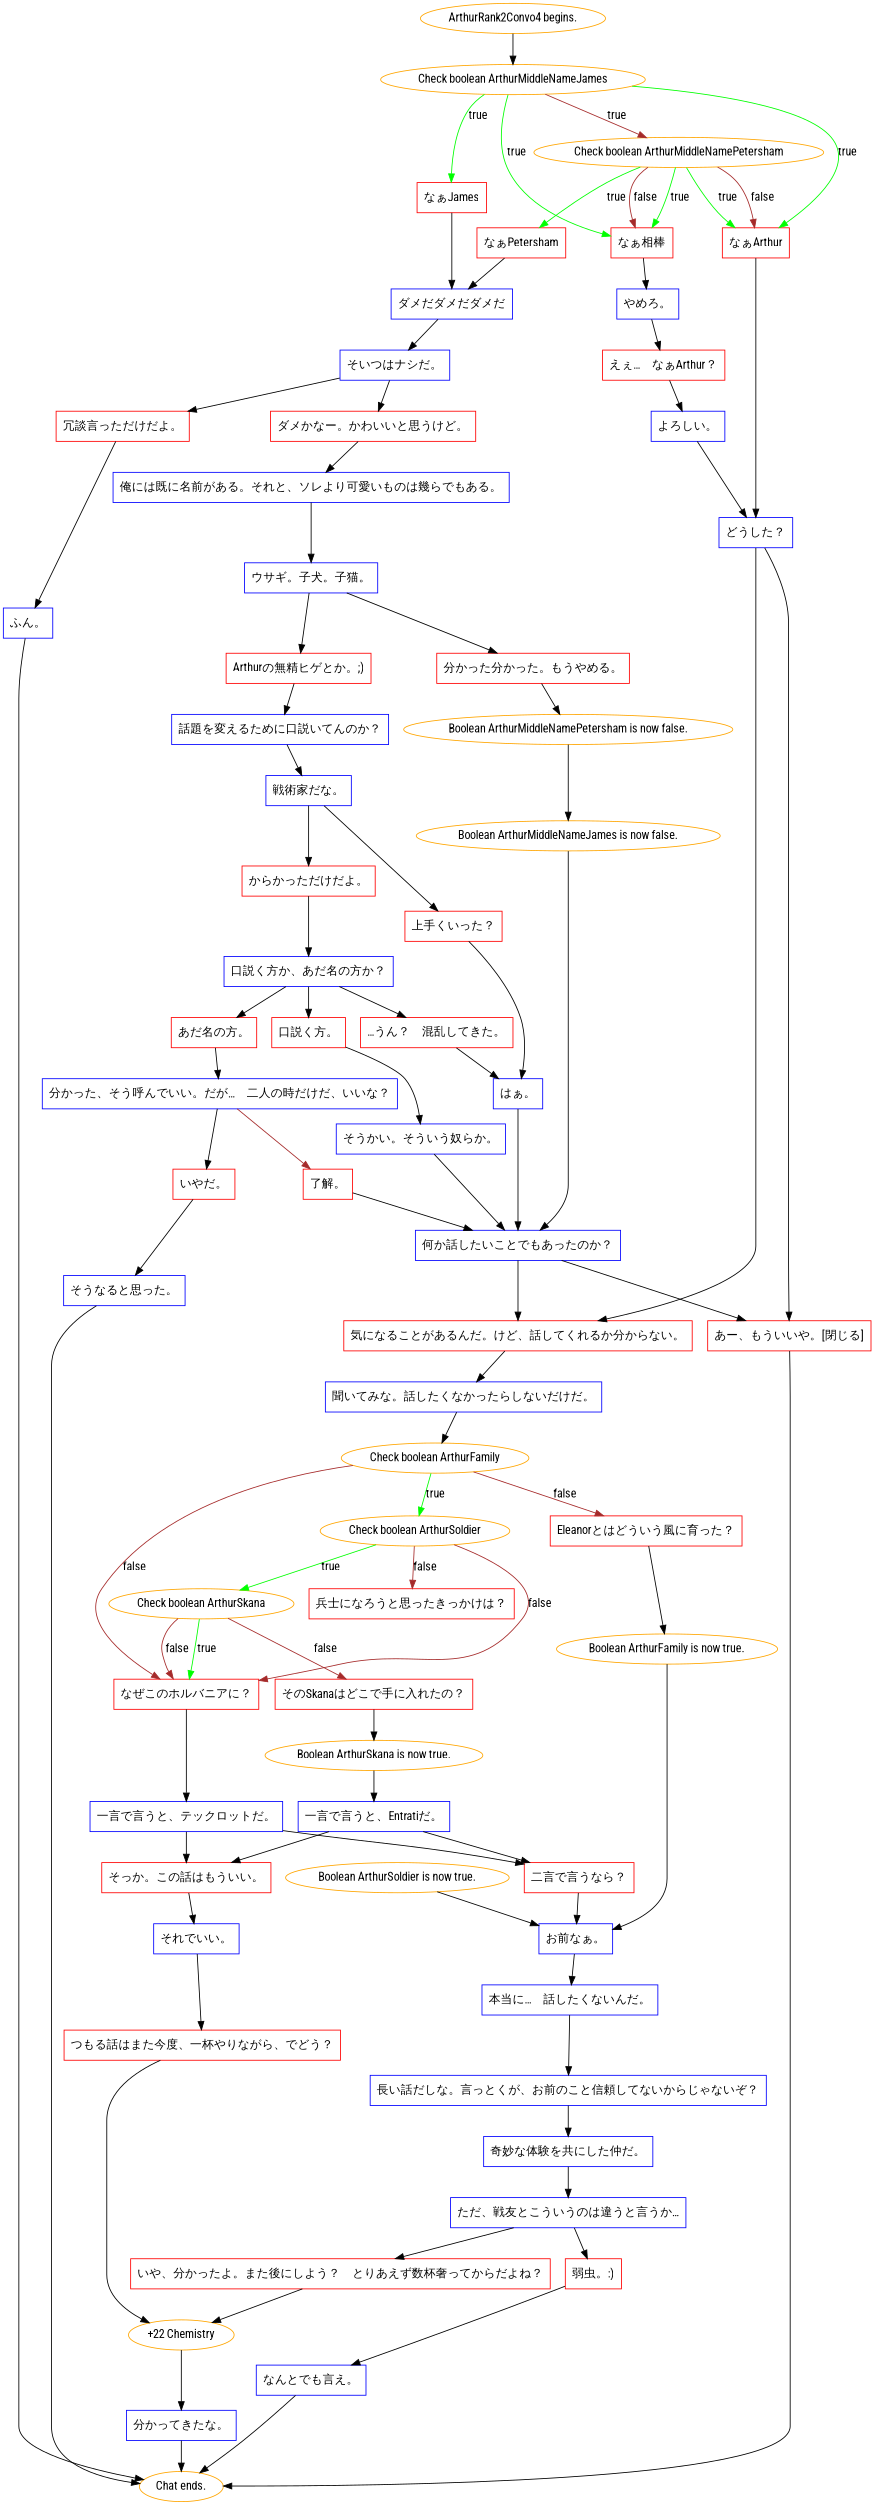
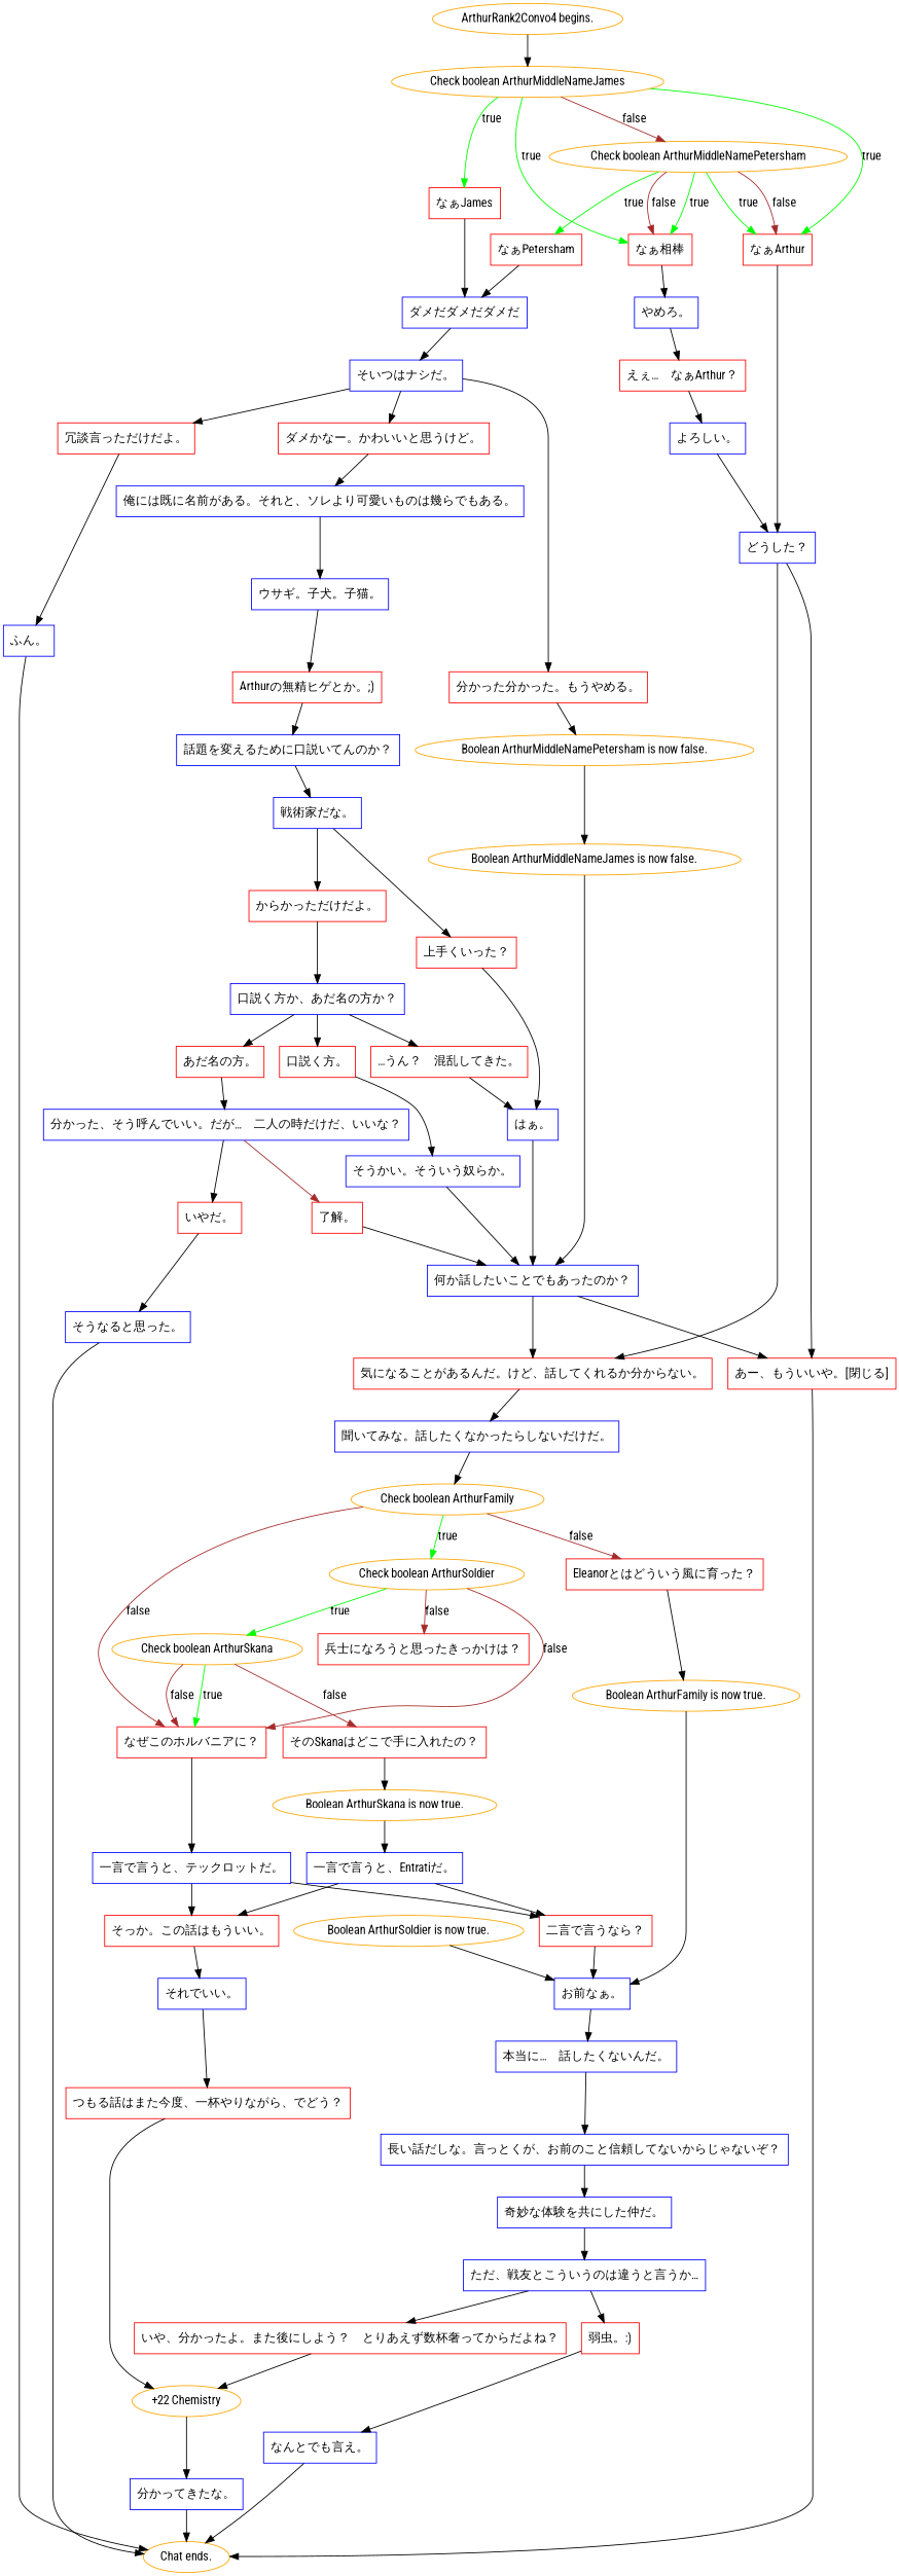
  digraph {
    fontname="Roboto Condensed"
    node [color=red fontname="Roboto Condensed" shape=box]
    edge [fontname="Roboto Condensed"]
    "ArthurRank2Convo4 begins." [color=orange shape=""]
    n2 [color=orange label="Check boolean ArthurMiddleNameJames" shape=""]
    n3 [label="なぁJames"]
    n4 [label="なぁArthur"]
    n5 [label="なぁ相棒"]
    n6 [color=orange label="Check boolean ArthurMiddleNamePetersham" shape=""]
    n7 [color=blue label="ダメだダメだダメだ"]
    n8 [color=blue label="どうした？"]
    n9 [color=blue label="やめろ。"]
    n10 [label="なぁPetersham"]
    n11 [color=blue label="そいつはナシだ。"]
    n12 [label="気になることがあるんだ。けど、話してくれるか分からない。"]
    n13 [label="あー、もういいや。[閉じる]"]
    n14 [label="えぇ…　なぁArthur？"]
    n15 [label="ダメかなー。かわいいと思うけど。"]
    n16 [label="冗談言っただけだよ。"]
    n17 [color=blue label="聞いてみな。話したくなかったらしないだけだ。"]
    "Chat ends." [color=orange shape=""]
    n19 [color=blue label="よろしい。"]
    n20 [color=blue label="俺には既に名前がある。それと、ソレより可愛いものは幾らでもある。"]
    n21 [color=blue label="ふん。"]
    n22 [color=orange label="Check boolean ArthurFamily" shape=""]
    n23 [color=blue label="ウサギ。子犬。子猫。"]
    n24 [color=orange label="Check boolean ArthurSoldier" shape=""]
    n25 [label="Eleanorとはどういう風に育った？"]
    n26 [label="なぜこのホルバニアに？"]
    n27 [label="Arthurの無精ヒゲとか。;)"]
    n28 [label="分かった分かった。もうやめる。"]
    n29 [color=orange label="Check boolean ArthurSkana" shape=""]
    n30 [label="兵士になろうと思ったきっかけは？"]
    n31 [color=orange label="Boolean ArthurFamily is now true." shape=""]
    n32 [color=blue label="一言で言うと、テックロットだ。"]
    n33 [color=blue label="話題を変えるために口説いてんのか？"]
    n34 [color=orange label="Boolean ArthurMiddleNamePetersham is now false." shape=""]
    n35 [label="そのSkanaはどこで手に入れたの？"]
    n36 [color=blue label="お前なぁ。"]
    n37 [label="そっか。この話はもういい。"]
    n38 [label="二言で言うなら？"]
    n39 [color=blue label="戦術家だな。"]
    n40 [color=orange label="Boolean ArthurMiddleNameJames is now false." shape=""]
    n41 [color=orange label="Boolean ArthurSkana is now true." shape=""]
    n42 [color=orange label="Boolean ArthurSoldier is now true." shape=""]
    n43 [color=blue label="本当に…　話したくないんだ。"]
    n44 [color=blue label="それでいい。"]
    n45 [label="上手くいった？"]
    n46 [label="からかっただけだよ。"]
    n47 [color=blue label="何か話したいことでもあったのか？"]
    n48 [color=blue label="一言で言うと、Entratiだ。"]
    n49 [color=blue label="長い話だしな。言っとくが、お前のこと信頼してないからじゃないぞ？"]
    n50 [label="つもる話はまた今度、一杯やりながら、でどう？"]
    n51 [color=blue label="はぁ。"]
    n52 [color=blue label="口説く方か、あだ名の方か？"]
    n53 [color=blue label="奇妙な体験を共にした仲だ。"]
    n54 [color=orange label="+22 Chemistry" shape=""]
    n55 [label="…うん？　混乱してきた。"]
    n56 [label="口説く方。"]
    n57 [label="あだ名の方。"]
    n58 [color=blue label="ただ、戦友とこういうのは違うと言うか…"]
    n59 [color=blue label="分かってきたな。"]
    n60 [color=blue label="そうかい。そういう奴らか。"]
    n61 [color=blue label="分かった、そう呼んでいい。だが…　二人の時だけだ、いいな？"]
    n62 [label="いや、分かったよ。また後にしよう？　とりあえず数杯奢ってからだよね？"]
    n63 [label="弱虫。:)"]
    n64 [label="了解。"]
    n65 [label="いやだ。"]
    n66 [color=blue label="なんとでも言え。"]
    n67 [color=blue label="そうなると思った。"]
    "ArthurRank2Convo4 begins." -> n2
    n2 -> n3 [color=green label=true]
    n2 -> n4 [color=green label=true]
    n2 -> n5 [color=green label=true]
-   n2 -> n6 [color=brown label=true]
+   n2 -> n6 [color=brown label=false]
    n3 -> n7
    n4 -> n8
    n5 -> n9
    n6 -> n4 [color=green label=true]
    n6 -> n4 [color=brown label=false]
    n6 -> n5 [color=green label=true]
    n6 -> n5 [color=brown label=false]
    n6 -> n10 [color=green label=true]
    n7 -> n11
    n8 -> n12
    n8 -> n13
    n9 -> n14
    n10 -> n7
    n11 -> n15
    n11 -> n16
    n12 -> n17
    n13 -> "Chat ends."
    n14 -> n19
    n15 -> n20
    n16 -> n21
    n17 -> n22
    n19 -> n8
    n20 -> n23
    n21 -> "Chat ends."
    n22 -> n24 [color=green label=true]
    n22 -> n25 [color=brown label=false]
    n22 -> n26 [color=brown label=false]
    n23 -> n27
-   n23 -> n28
+   n11 -> n28
    n24 -> n26 [color=brown label=false]
    n24 -> n29 [color=green label=true]
    n24 -> n30 [color=brown label=false]
    n25 -> n31
    n26 -> n32
    n27 -> n33
    n28 -> n34
    n29 -> n26 [color=green label=true]
    n29 -> n26 [color=brown label=false]
    n29 -> n35 [color=brown label=false]
    n31 -> n36
    n32 -> n37
    n32 -> n38
    n33 -> n39
    n34 -> n40
    n35 -> n41
    n36 -> n43
    n37 -> n44
    n38 -> n36
    n39 -> n45
    n39 -> n46
    n40 -> n47
    n41 -> n48
    n42 -> n36
    n43 -> n49
    n44 -> n50
    n45 -> n51
    n46 -> n52
    n47 -> n12
    n47 -> n13
    n48 -> n37
    n48 -> n38
    n49 -> n53
    n50 -> n54
    n51 -> n47
    n52 -> n55
    n52 -> n56
    n52 -> n57
    n53 -> n58
    n54 -> n59
    n55 -> n51
    n56 -> n60
    n57 -> n61
    n58 -> n62
    n58 -> n63
    n59 -> "Chat ends."
    n60 -> n47
    n61 -> n64 [color=brown]
    n61 -> n65
    n62 -> n54
    n63 -> n66
    n64 -> n47
    n65 -> n67
    n66 -> "Chat ends."
    n67 -> "Chat ends."
  }
